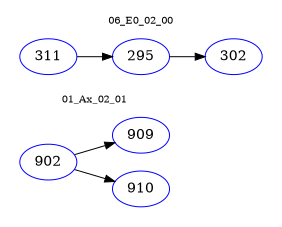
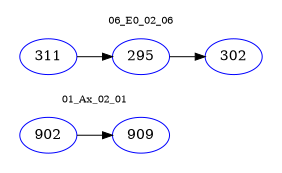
  digraph {
    rankdir=LR
    node [color=blue]
    edge [color=black]
    n1 [label=902]
-   n2 [label=910]
    n3 [label=909]
    n4 [label=295]
    n5 [label=302]
    n6 [label=311]
    subgraph cluster_1 {
      color=white
      fontsize=10
      label="01_Ax_02_01"
      n1
-     n2
      n3
    }
    subgraph cluster_2 {
      color=white
      fontsize=10
-     label="06_E0_02_00"
+     label="06_E0_02_06"
      n4
      n5
      n6
    }
-   n1 -> n2
    n1 -> n3
    n4 -> n5
    n6 -> n4
  }
